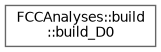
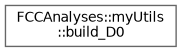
  digraph {
    rankdir=LR
-   n1 [color=grey40 fillcolor=white fontname=Helvetica fontsize=10 height=0.2 label="FCCAnalyses::build\l::build_D0" shape=box style=filled width=0.4]
+   n1 [color=grey40 fillcolor=white fontname=Helvetica fontsize=10 height=0.2 label="FCCAnalyses::myUtils\l::build_D0" shape=box style=filled width=0.4]
  }
